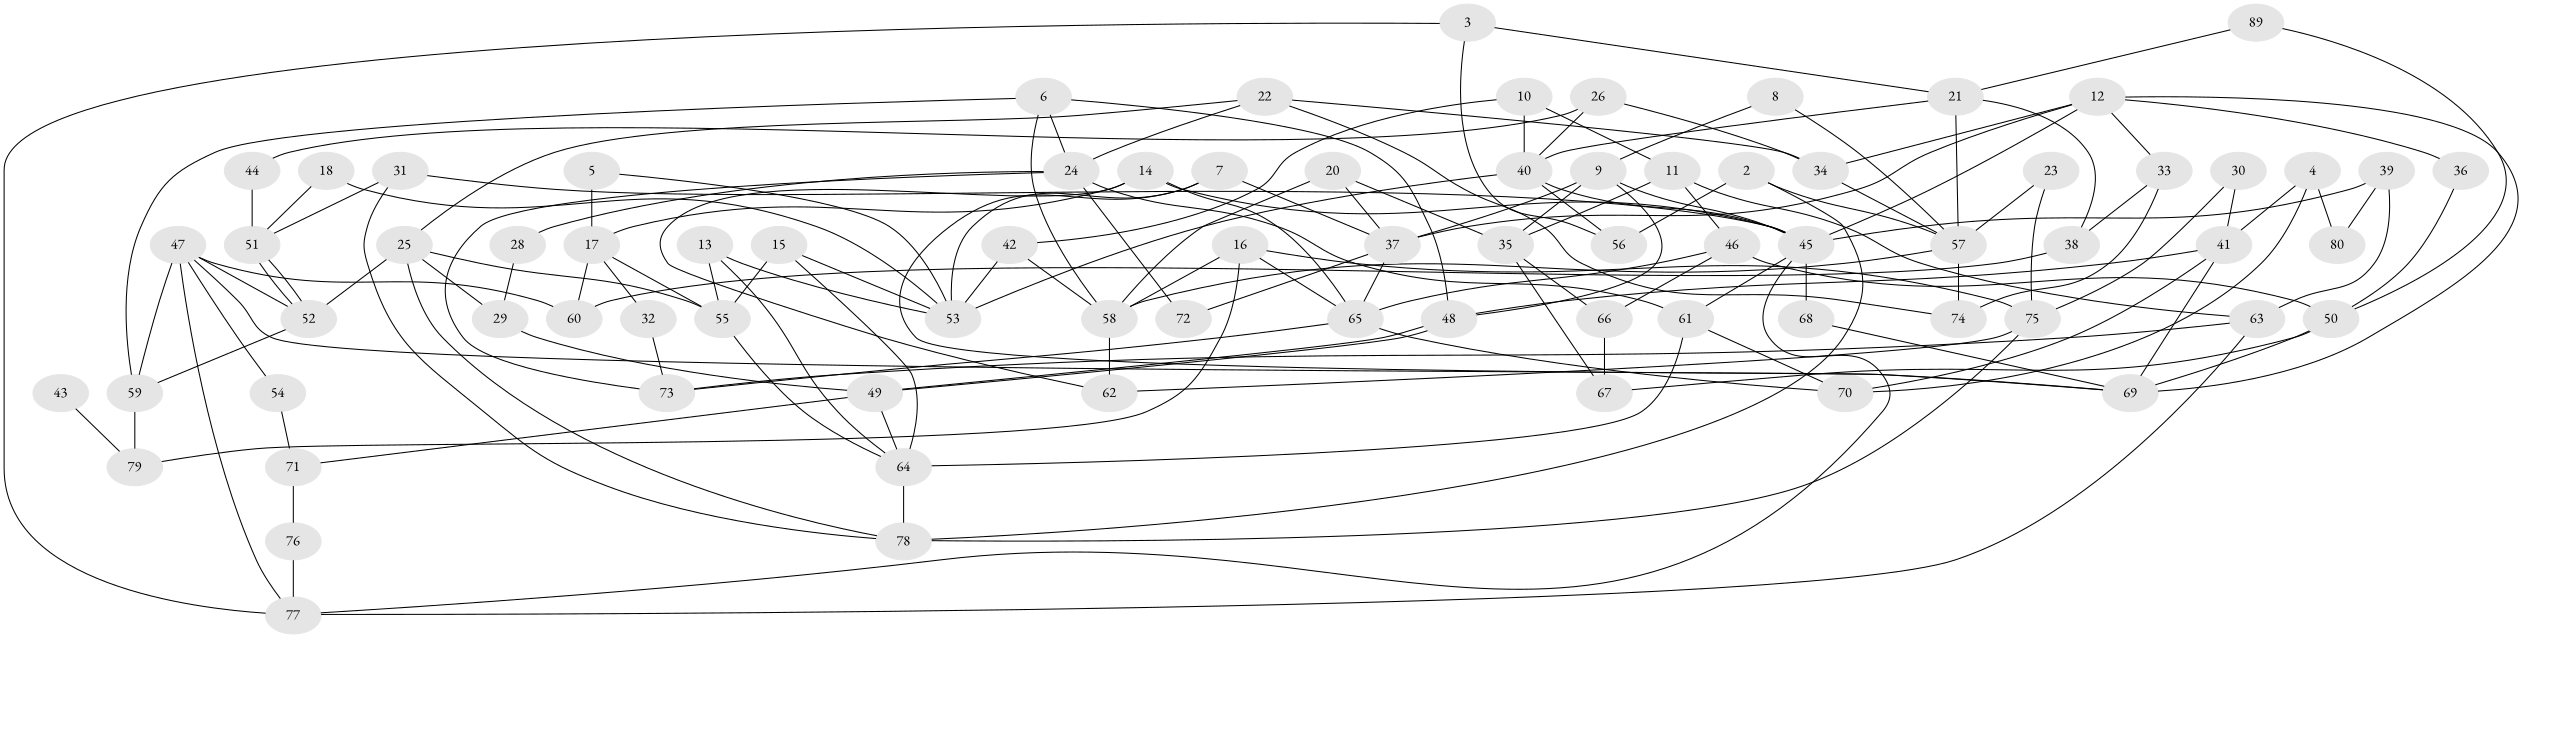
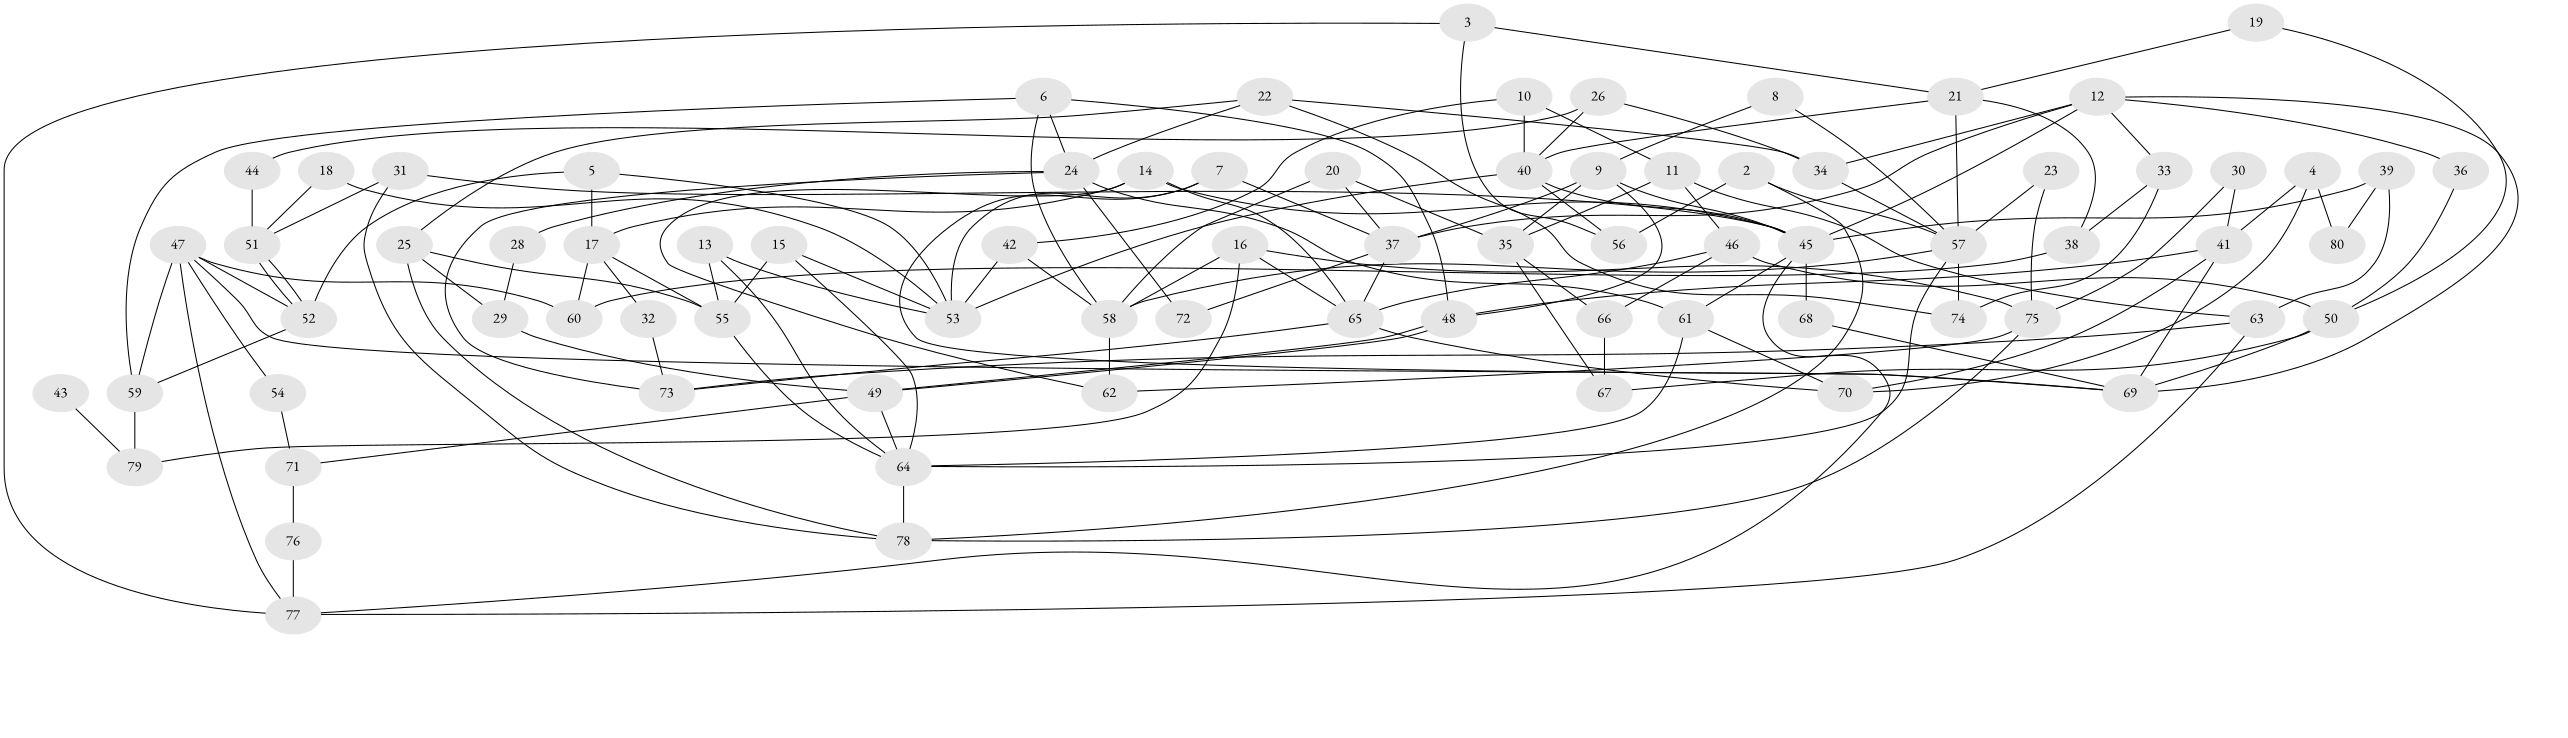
  graph {
    fontname="EB Garamond"
    node [color=gray90 fontname="EB Garamond" style=filled]
    edge [fontname="EB Garamond"]
    3
    56
    21
    77
    13
    53
    55
    64
    50
    69
    67
    2
    57
    78
    58
    74
    40
    38
    4
    41
    70
    80
    48
    5
    17
    32
    60
    6
    24
    59
    28
    61
    72
    73
    49
    62
    79
    7
    37
    65
    8
    9
    35
    45
    30
    75
    66
    68
    10
    11
    42
    46
    63
    12
    33
    34
    36
    14
    15
    16
    18
    51
    52
-   19 [label=89]
+   19
    20
    22
    25
    29
    23
    26
    44
    43
    71
    31
    76
    39
    47
    54
    3 -- 56
    3 -- 21
    3 -- 77
    21 -- 57
    21 -- 40
    21 -- 38
    13 -- 53
    13 -- 55
    13 -- 64
    55 -- 64
    64 -- 78
    50 -- 69
    50 -- 67
    2 -- 56
    2 -- 57
    2 -- 78
+   57 -- 64
    57 -- 58
    57 -- 74
    58 -- 62
    40 -- 56
    40 -- 53
    40 -- 45
    38 -- 60
    4 -- 41
    4 -- 70
    4 -- 80
    41 -- 69
    41 -- 70
    41 -- 48
    48 -- 49
    48 -- 49
    5 -- 53
    5 -- 17
    17 -- 55
    17 -- 32
    17 -- 60
    32 -- 73
    6 -- 58
    6 -- 48
    6 -- 24
    6 -- 59
    24 -- 28
    24 -- 61
    24 -- 72
    24 -- 73
    59 -- 79
    28 -- 29
    61 -- 64
    61 -- 70
    49 -- 64
    49 -- 71
    7 -- 53
    7 -- 69
    7 -- 37
    37 -- 72
    37 -- 65
    65 -- 70
    65 -- 73
    8 -- 57
    8 -- 9
    9 -- 48
    9 -- 37
    9 -- 35
    9 -- 45
    35 -- 67
    35 -- 66
    45 -- 77
    45 -- 61
    45 -- 68
    30 -- 41
    30 -- 75
    75 -- 78
    75 -- 62
    66 -- 67
    68 -- 69
    10 -- 40
    10 -- 11
    10 -- 42
    11 -- 35
    11 -- 46
    11 -- 63
    42 -- 53
    42 -- 58
    46 -- 50
    46 -- 65
    46 -- 66
    63 -- 77
    63 -- 73
    12 -- 69
    12 -- 37
    12 -- 45
    12 -- 33
    12 -- 34
    12 -- 36
    33 -- 74
    33 -- 38
    34 -- 57
    36 -- 50
    14 -- 17
    14 -- 62
    14 -- 65
    14 -- 45
    15 -- 53
    15 -- 55
    15 -- 64
    16 -- 58
    16 -- 79
    16 -- 65
    16 -- 75
    18 -- 53
    18 -- 51
    51 -- 52
    51 -- 52
    52 -- 59
    19 -- 21
    19 -- 50
    20 -- 58
    20 -- 37
    20 -- 35
    22 -- 74
    22 -- 24
    22 -- 34
    22 -- 25
    25 -- 55
    25 -- 78
-   25 -- 52
+   5 -- 52
    25 -- 29
    29 -- 49
    23 -- 57
    23 -- 75
    26 -- 40
    26 -- 34
    26 -- 44
    44 -- 51
    43 -- 79
    71 -- 76
    31 -- 78
    31 -- 45
    31 -- 51
    76 -- 77
    39 -- 80
    39 -- 45
    39 -- 63
    47 -- 77
    47 -- 69
    47 -- 60
    47 -- 59
    47 -- 52
    47 -- 54
    54 -- 71
  }
